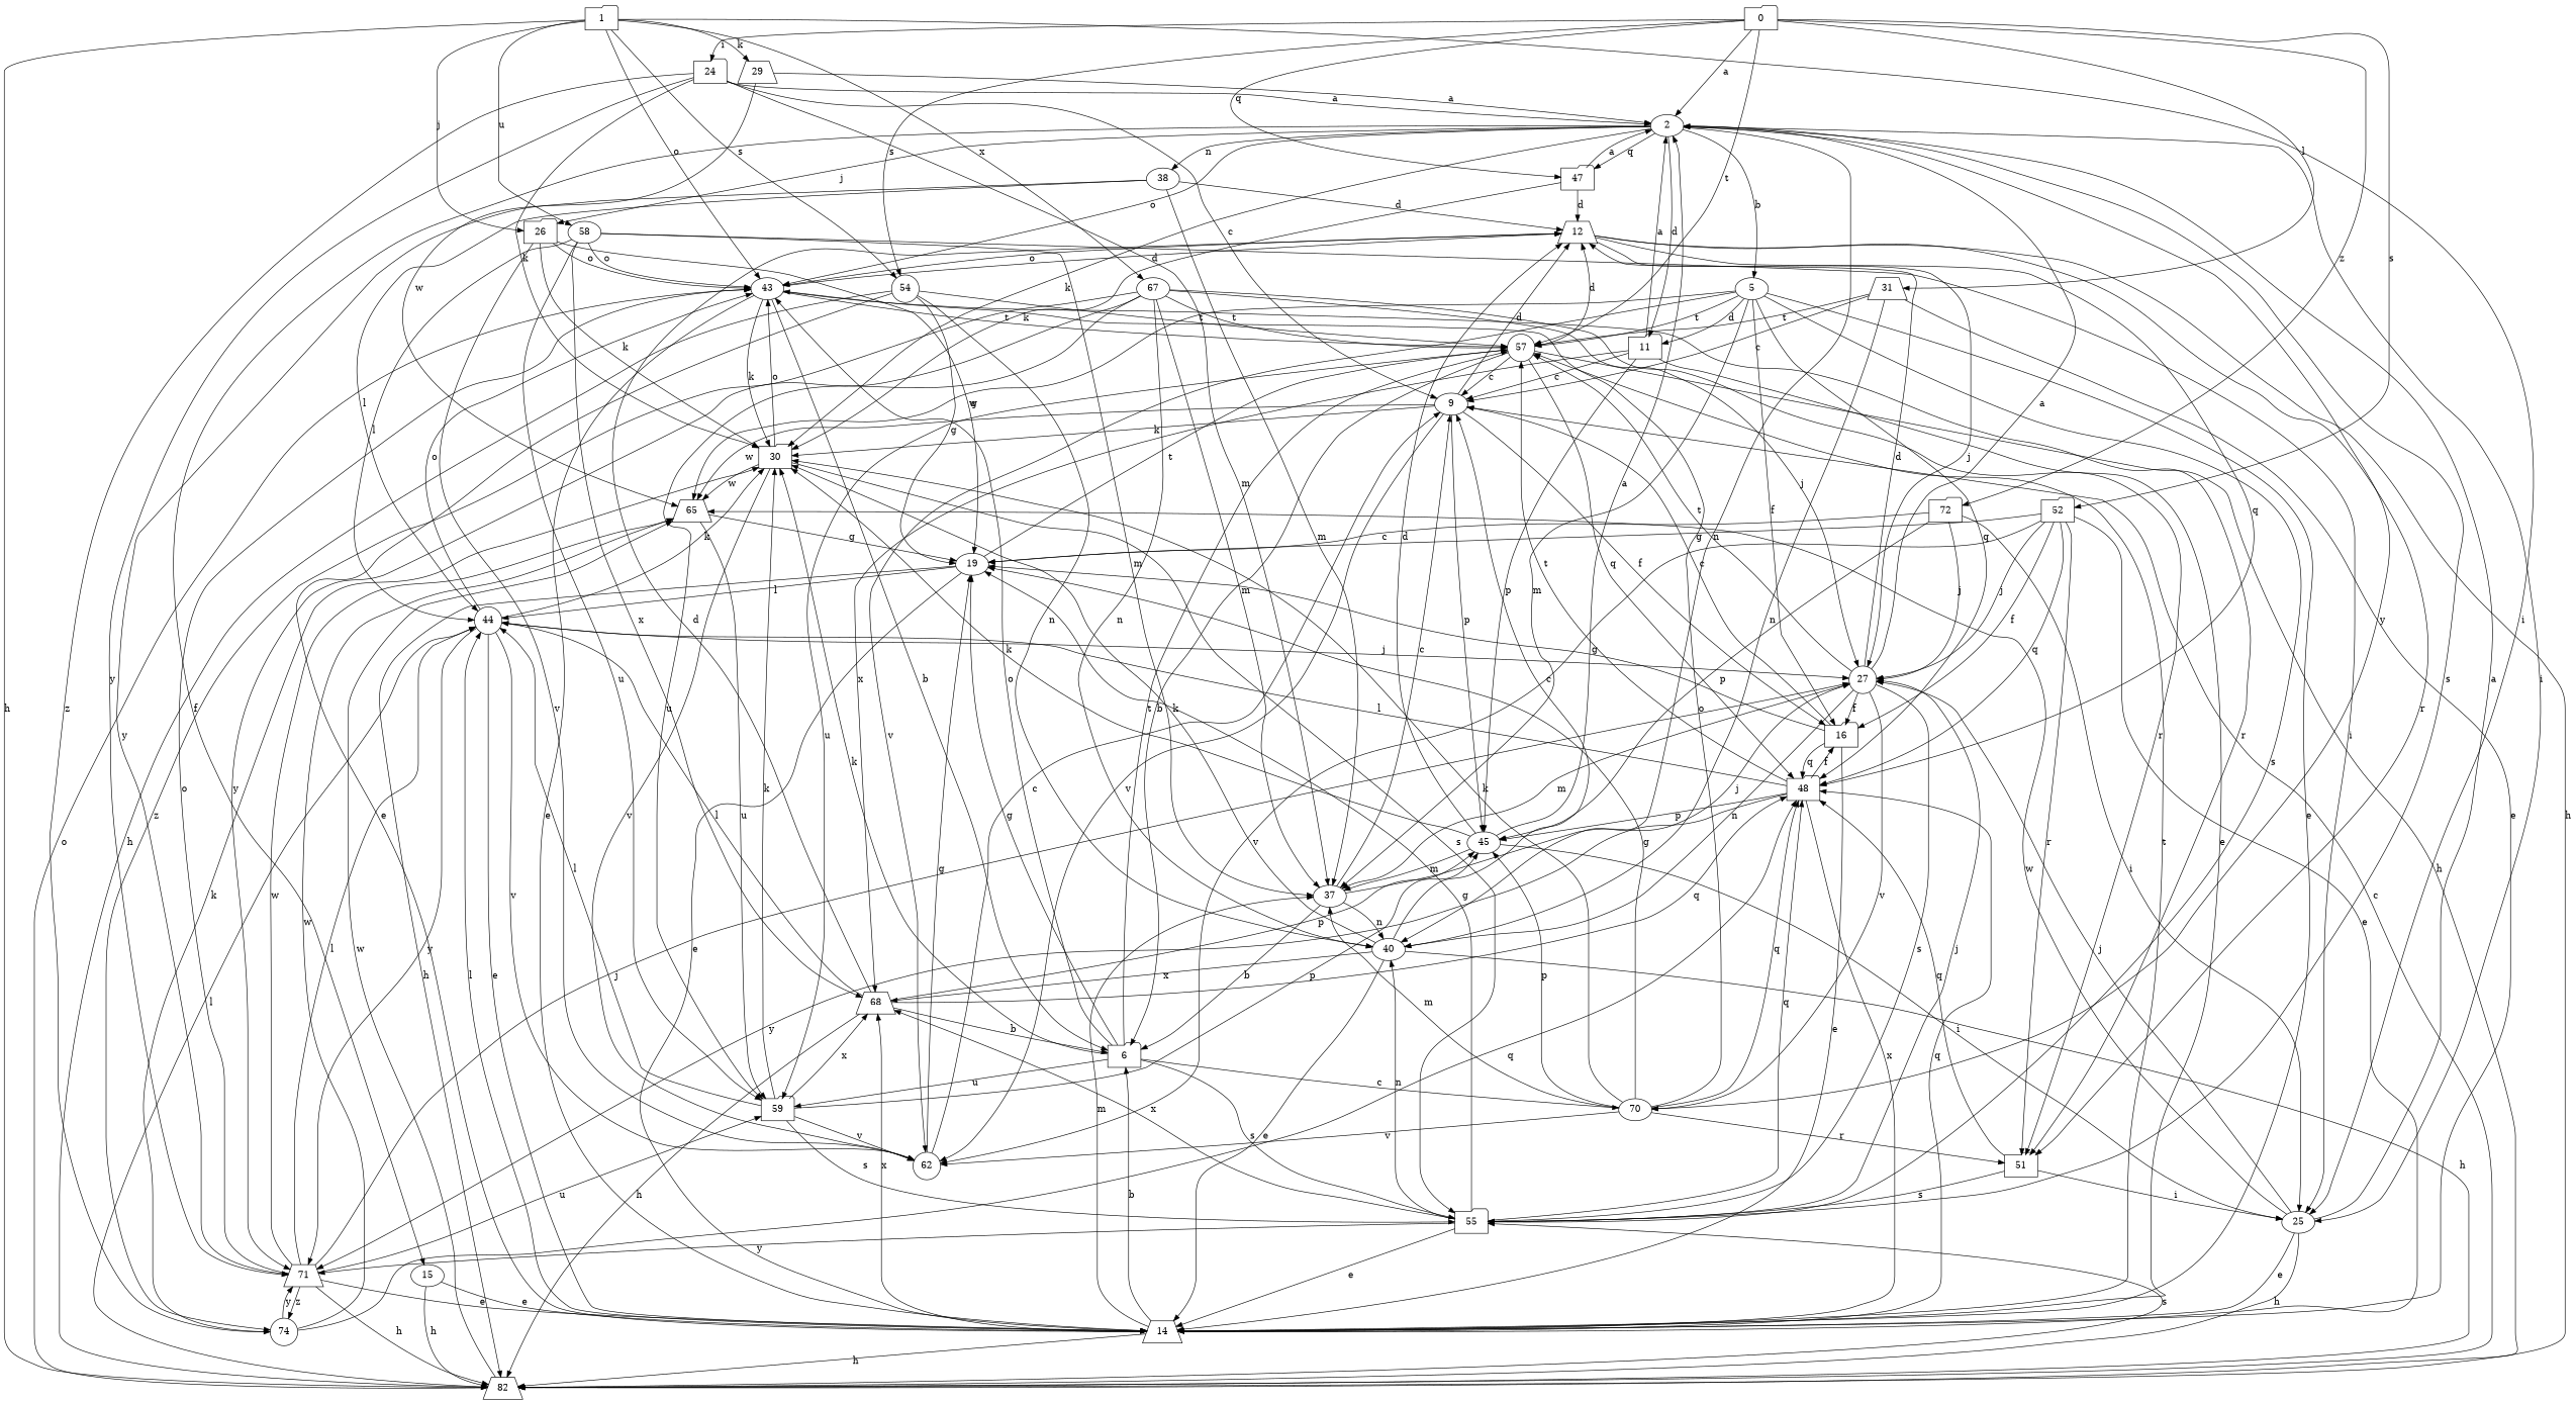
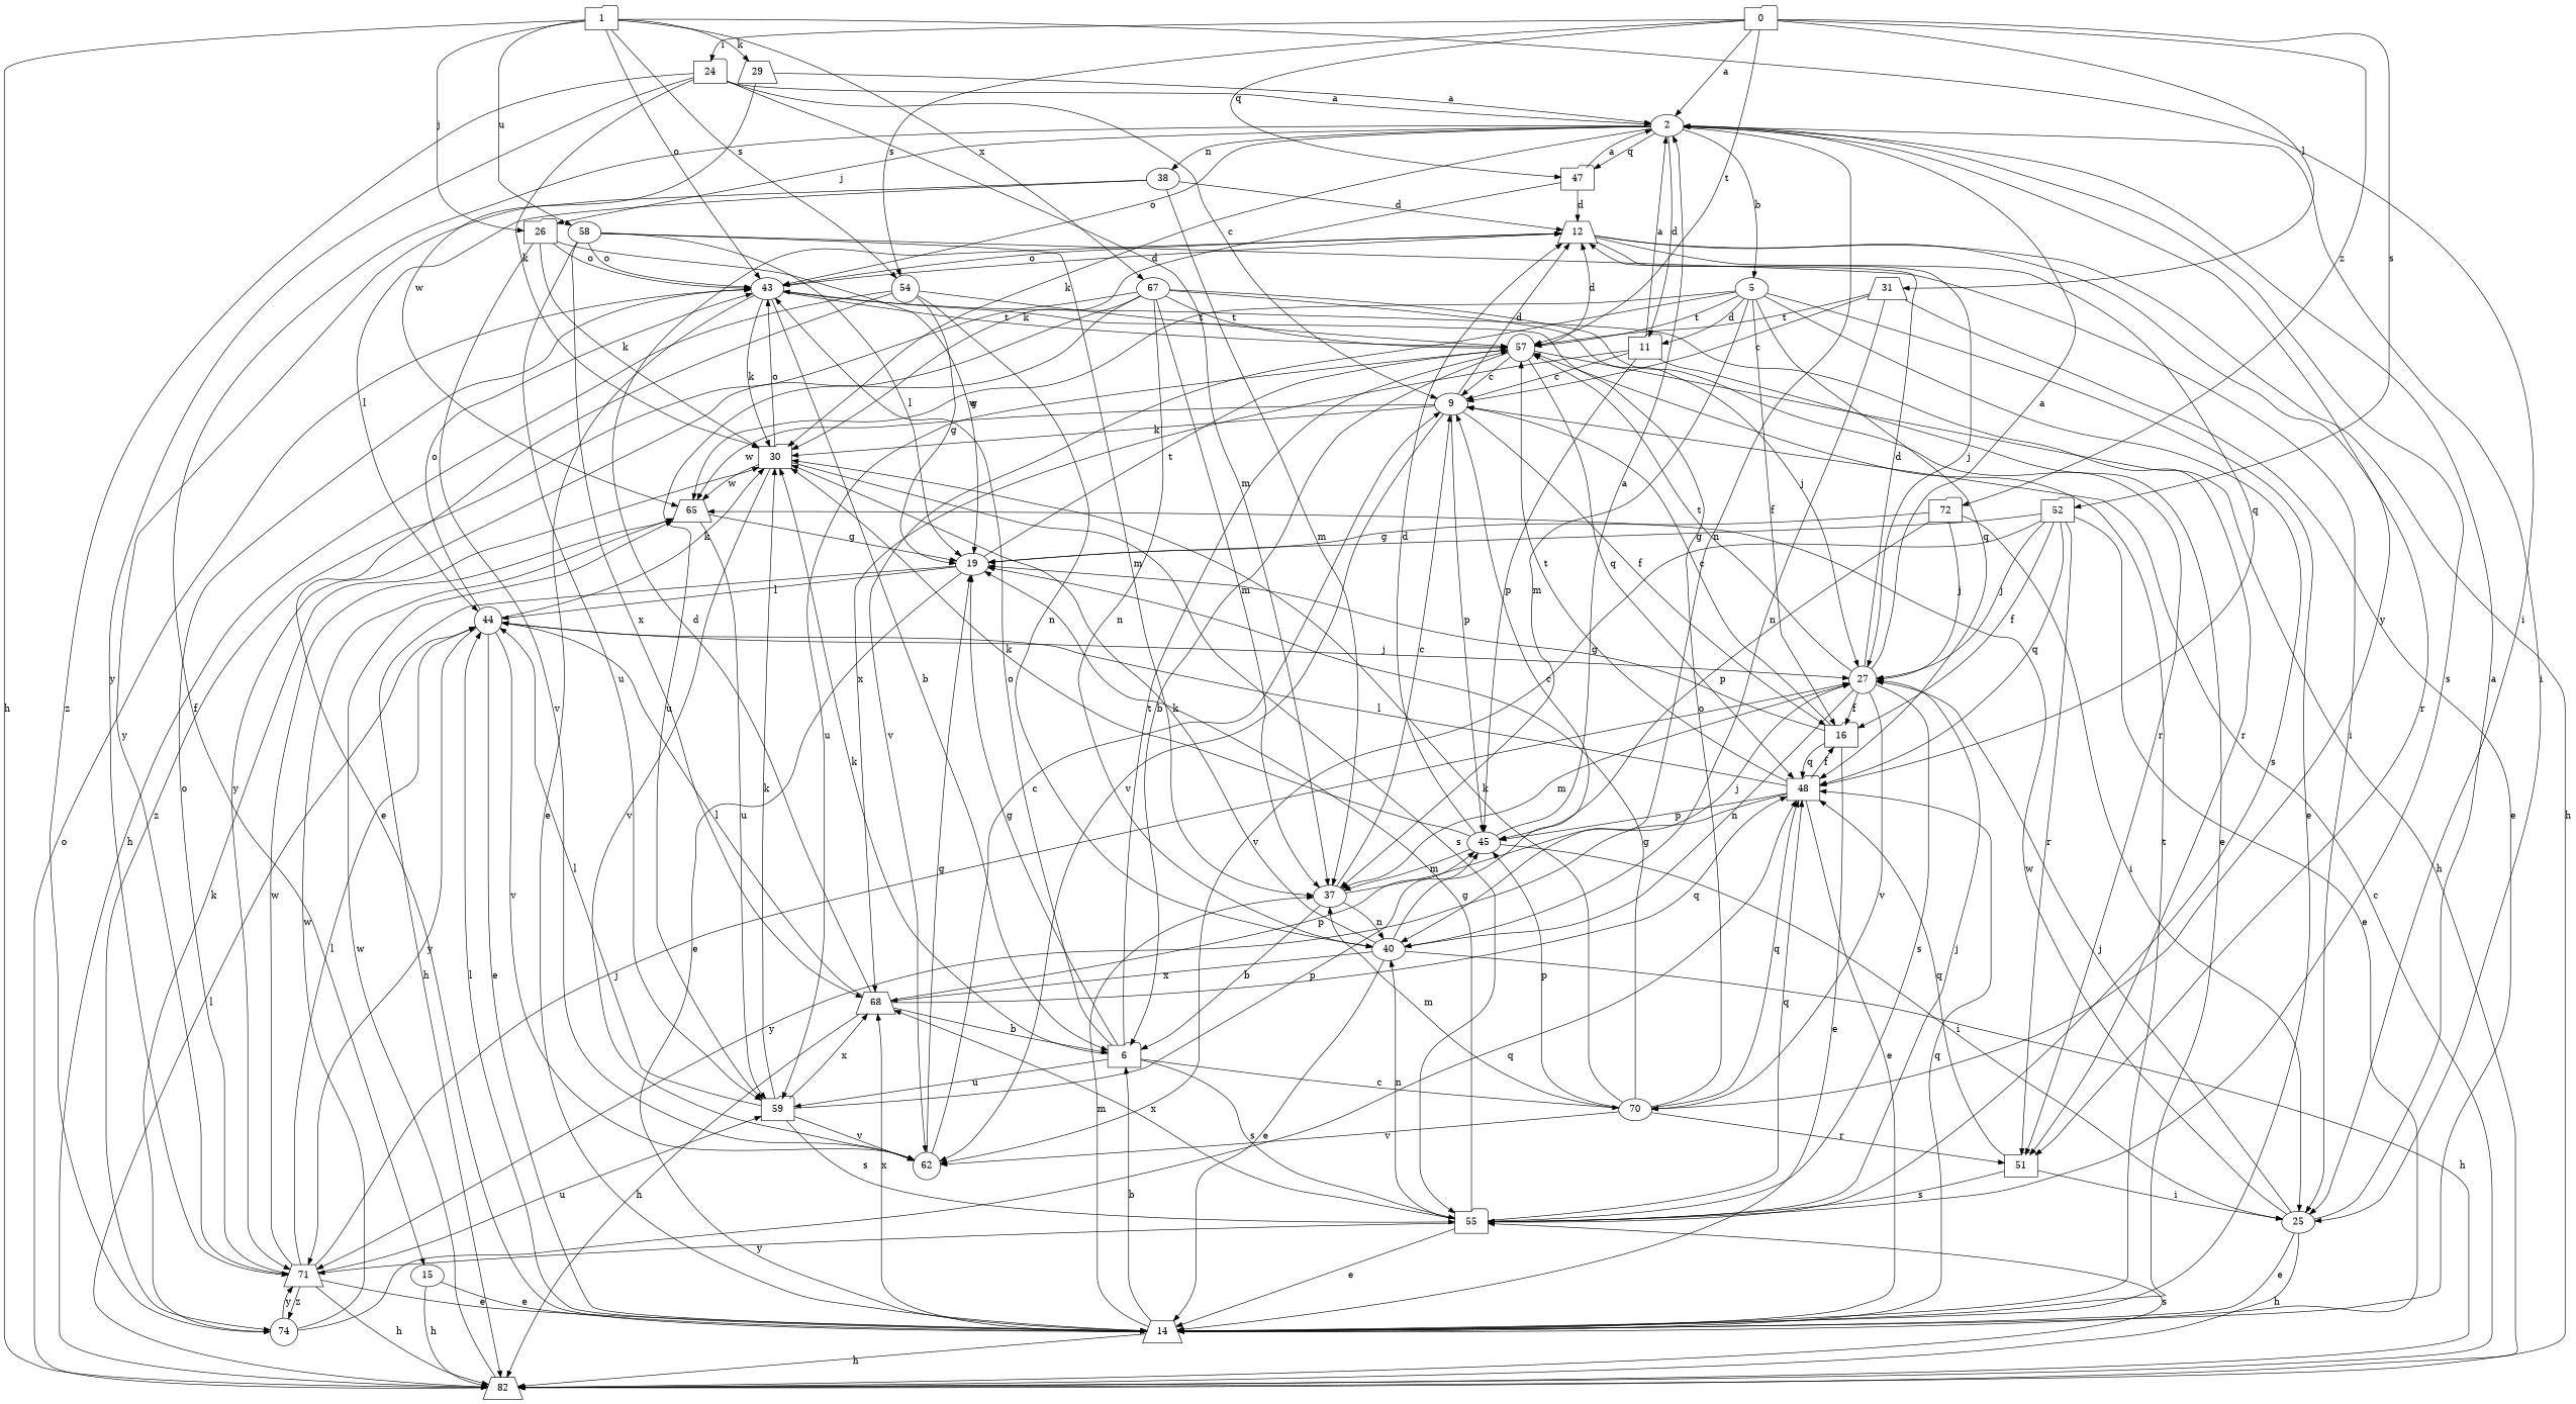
  strict digraph {
    node [shape=folder]
    2 [shape=ellipse]
    0
    24
    31 [shape=trapezium]
    47
    52
    54 [shape=circle]
    57 [shape=circle]
    72
    25 [shape=ellipse]
    26
    43 [shape=ellipse]
    5 [shape=ellipse]
    11
    15 [shape=ellipse]
    30
    38 [shape=ellipse]
    40 [shape=ellipse]
    55
    70 [shape=ellipse]
    37 [shape=ellipse]
    9 [shape=ellipse]
    71 [shape=trapezium]
    74 [shape=circle]
    14 [shape=trapezium]
    12 [shape=trapezium]
    16
    48
    62 [shape=circle]
    19 [shape=ellipse]
    27 [shape=circle]
    51
    n33 [label=82 shape=trapezium]
    6
    59
    45 [shape=ellipse]
    1
    29 [shape=trapezium]
    58 [shape=ellipse]
    67 [shape=ellipse]
    65 [shape=trapezium]
    n42 [label=44 shape=circle]
    68 [shape=trapezium]
    2 -> 47 [label=q]
    2 -> 25 [label=i]
    2 -> 26 [label=j]
    2 -> 43 [label=o]
    2 -> 5 [label=b]
    2 -> 11 [label=d]
    2 -> 15 [label=f]
    2 -> 30 [label=k]
    2 -> 38 [label=n]
    2 -> 40 [label=n]
    2 -> 55 [label=s]
    2 -> 70 [label=y]
    0 -> 2 [label=a]
    0 -> 24 [label=i]
    0 -> 31 [label=l]
    0 -> 47 [label=q]
    0 -> 52 [label=s]
    0 -> 54 [label=s]
    0 -> 57 [label=t]
    0 -> 72 [label=z]
    24 -> 2 [label=a]
    24 -> 30 [label=k]
    24 -> 37 [label=m]
    24 -> 9 [label=c]
    24 -> 71 [label=y]
    24 -> 74 [label=z]
    31 -> 57 [label=t]
    31 -> 40 [label=n]
    31 -> 9 [label=c]
    31 -> 14 [label=e]
    47 -> 2 [label=a]
    47 -> 30 [label=k]
    47 -> 12 [label=d]
    52 -> 14 [label=e]
    52 -> 16 [label=f]
    52 -> 48 [label=q]
    52 -> 62 [label=v]
    52 -> 19 [label=g]
    52 -> 27 [label=j]
    52 -> 51 [label=r]
    54 -> 57 [label=t]
    54 -> 40 [label=n]
    54 -> 14 [label=e]
    54 -> 19 [label=g]
    54 -> n33 [label=h]
    57 -> 9 [label=c]
    57 -> 12 [label=d]
    57 -> 48 [label=q]
    57 -> n33 [label=h]
    57 -> 6 [label=b]
    57 -> 59 [label=u]
    72 -> 25 [label=i]
-   72 -> 19 [label=c]
+   72 -> 19 [label=g]
    72 -> 27 [label=j]
    72 -> 45 [label=p]
    25 -> 2 [label=a]
    25 -> 14 [label=e]
    25 -> 27 [label=j]
    25 -> n33 [label=h]
    25 -> 65 [label=w]
    26 -> 43 [label=o]
    26 -> 30 [label=k]
    26 -> 62 [label=v]
    26 -> 19 [label=g]
    43 -> 57 [label=t]
    43 -> 30 [label=k]
    43 -> 14 [label=e]
    43 -> 12 [label=d]
    43 -> 51 [label=r]
    43 -> 6 [label=b]
    5 -> 57 [label=t]
    5 -> 11 [label=d]
    5 -> 55 [label=s]
    5 -> 37 [label=m]
    5 -> 14 [label=e]
    5 -> 16 [label=f]
    5 -> 48 [label=q]
    5 -> 62 [label=v]
    5 -> 65 [label=w]
    11 -> 2 [label=a]
    11 -> 9 [label=c]
    11 -> 14 [label=e]
    11 -> 45 [label=p]
    11 -> 68 [label=x]
    15 -> 14 [label=e]
    15 -> n33 [label=h]
    30 -> 43 [label=o]
    30 -> 55 [label=s]
    30 -> 62 [label=v]
    30 -> 65 [label=w]
    38 -> 37 [label=m]
    38 -> 71 [label=y]
    38 -> 12 [label=d]
    38 -> n42 [label=l]
    40 -> 30 [label=k]
    40 -> 9 [label=c]
    40 -> 14 [label=e]
    40 -> n33 [label=h]
    40 -> 68 [label=x]
    55 -> 40 [label=n]
    55 -> 71 [label=y]
    55 -> 14 [label=e]
    55 -> 48 [label=q]
    55 -> 19 [label=g]
    55 -> 27 [label=j]
    55 -> 68 [label=x]
    70 -> 43 [label=o]
    70 -> 30 [label=k]
    70 -> 37 [label=m]
    70 -> 48 [label=q]
    70 -> 62 [label=v]
    70 -> 19 [label=g]
    70 -> 51 [label=r]
    70 -> 45 [label=p]
    37 -> 40 [label=n]
    37 -> 9 [label=c]
    37 -> 27 [label=j]
    37 -> 6 [label=b]
    9 -> 30 [label=k]
    9 -> 12 [label=d]
    9 -> 16 [label=f]
    9 -> 62 [label=v]
    9 -> 45 [label=p]
    9 -> 65 [label=w]
    71 -> 43 [label=o]
    71 -> 74 [label=z]
    71 -> 14 [label=e]
    71 -> 27 [label=j]
    71 -> n33 [label=h]
    71 -> 59 [label=u]
    71 -> 65 [label=w]
    71 -> n42 [label=l]
    74 -> 30 [label=k]
    74 -> 71 [label=y]
    74 -> 48 [label=q]
    74 -> 65 [label=w]
    14 -> 57 [label=t]
    14 -> 37 [label=m]
    14 -> 48 [label=q]
    14 -> n33 [label=h]
    14 -> 6 [label=b]
    14 -> n42 [label=l]
    14 -> 68 [label=x]
    12 -> 43 [label=o]
    12 -> 48 [label=q]
    12 -> 27 [label=j]
    12 -> 51 [label=r]
    12 -> n33 [label=h]
    16 -> 9 [label=c]
    16 -> 14 [label=e]
    16 -> 48 [label=q]
    16 -> 19 [label=g]
    48 -> 57 [label=t]
    48 -> 71 [label=y]
-   48 -> 14 [label=x]
+   48 -> 14 [label=e]
    48 -> 16 [label=f]
    48 -> 45 [label=p]
    48 -> n42 [label=l]
    62 -> 9 [label=c]
    62 -> 19 [label=g]
    19 -> 57 [label=t]
    19 -> 14 [label=e]
    19 -> n33 [label=h]
    19 -> n42 [label=l]
    27 -> 2 [label=a]
    27 -> 57 [label=t]
    27 -> 40 [label=n]
    27 -> 55 [label=s]
    27 -> 70 [label=v]
    27 -> 37 [label=m]
    27 -> 12 [label=d]
    27 -> 16 [label=f]
    51 -> 25 [label=i]
    51 -> 55 [label=s]
    51 -> 48 [label=q]
    n33 -> 43 [label=o]
    n33 -> 55 [label=s]
    n33 -> 9 [label=c]
    n33 -> 65 [label=w]
    n33 -> n42 [label=l]
    6 -> 57 [label=t]
    6 -> 43 [label=o]
    6 -> 30 [label=k]
    6 -> 55 [label=s]
    6 -> 70 [label=c]
    6 -> 19 [label=g]
    6 -> 59 [label=u]
    59 -> 30 [label=k]
    59 -> 55 [label=s]
    59 -> 62 [label=v]
    59 -> 45 [label=p]
    59 -> n42 [label=l]
    59 -> 68 [label=x]
    45 -> 2 [label=a]
    45 -> 25 [label=i]
    45 -> 30 [label=k]
    45 -> 37 [label=m]
    45 -> 12 [label=d]
    1 -> 54 [label=s]
    1 -> 25 [label=i]
    1 -> 26 [label=j]
    1 -> 43 [label=o]
    1 -> n33 [label=h]
    1 -> 29 [label=k]
    1 -> 58 [label=u]
    1 -> 67 [label=x]
    29 -> 2 [label=a]
    29 -> 65 [label=w]
    58 -> 25 [label=i]
    58 -> 43 [label=o]
    58 -> 37 [label=m]
    58 -> 59 [label=u]
-   58 -> n42 [label=l]
+   58 -> 19 [label=l]
    58 -> 68 [label=x]
    67 -> 57 [label=t]
    67 -> 40 [label=n]
    67 -> 37 [label=m]
    67 -> 71 [label=y]
    67 -> 74 [label=z]
    67 -> 27 [label=j]
    67 -> 51 [label=r]
    67 -> 59 [label=u]
    65 -> 19 [label=g]
    65 -> 59 [label=u]
    n42 -> 43 [label=o]
    n42 -> 30 [label=k]
    n42 -> 71 [label=y]
    n42 -> 14 [label=e]
    n42 -> 62 [label=v]
    n42 -> 27 [label=j]
    68 -> 12 [label=d]
    68 -> 48 [label=q]
    68 -> n33 [label=h]
    68 -> 6 [label=b]
    68 -> 45 [label=p]
    68 -> n42 [label=l]
  }
